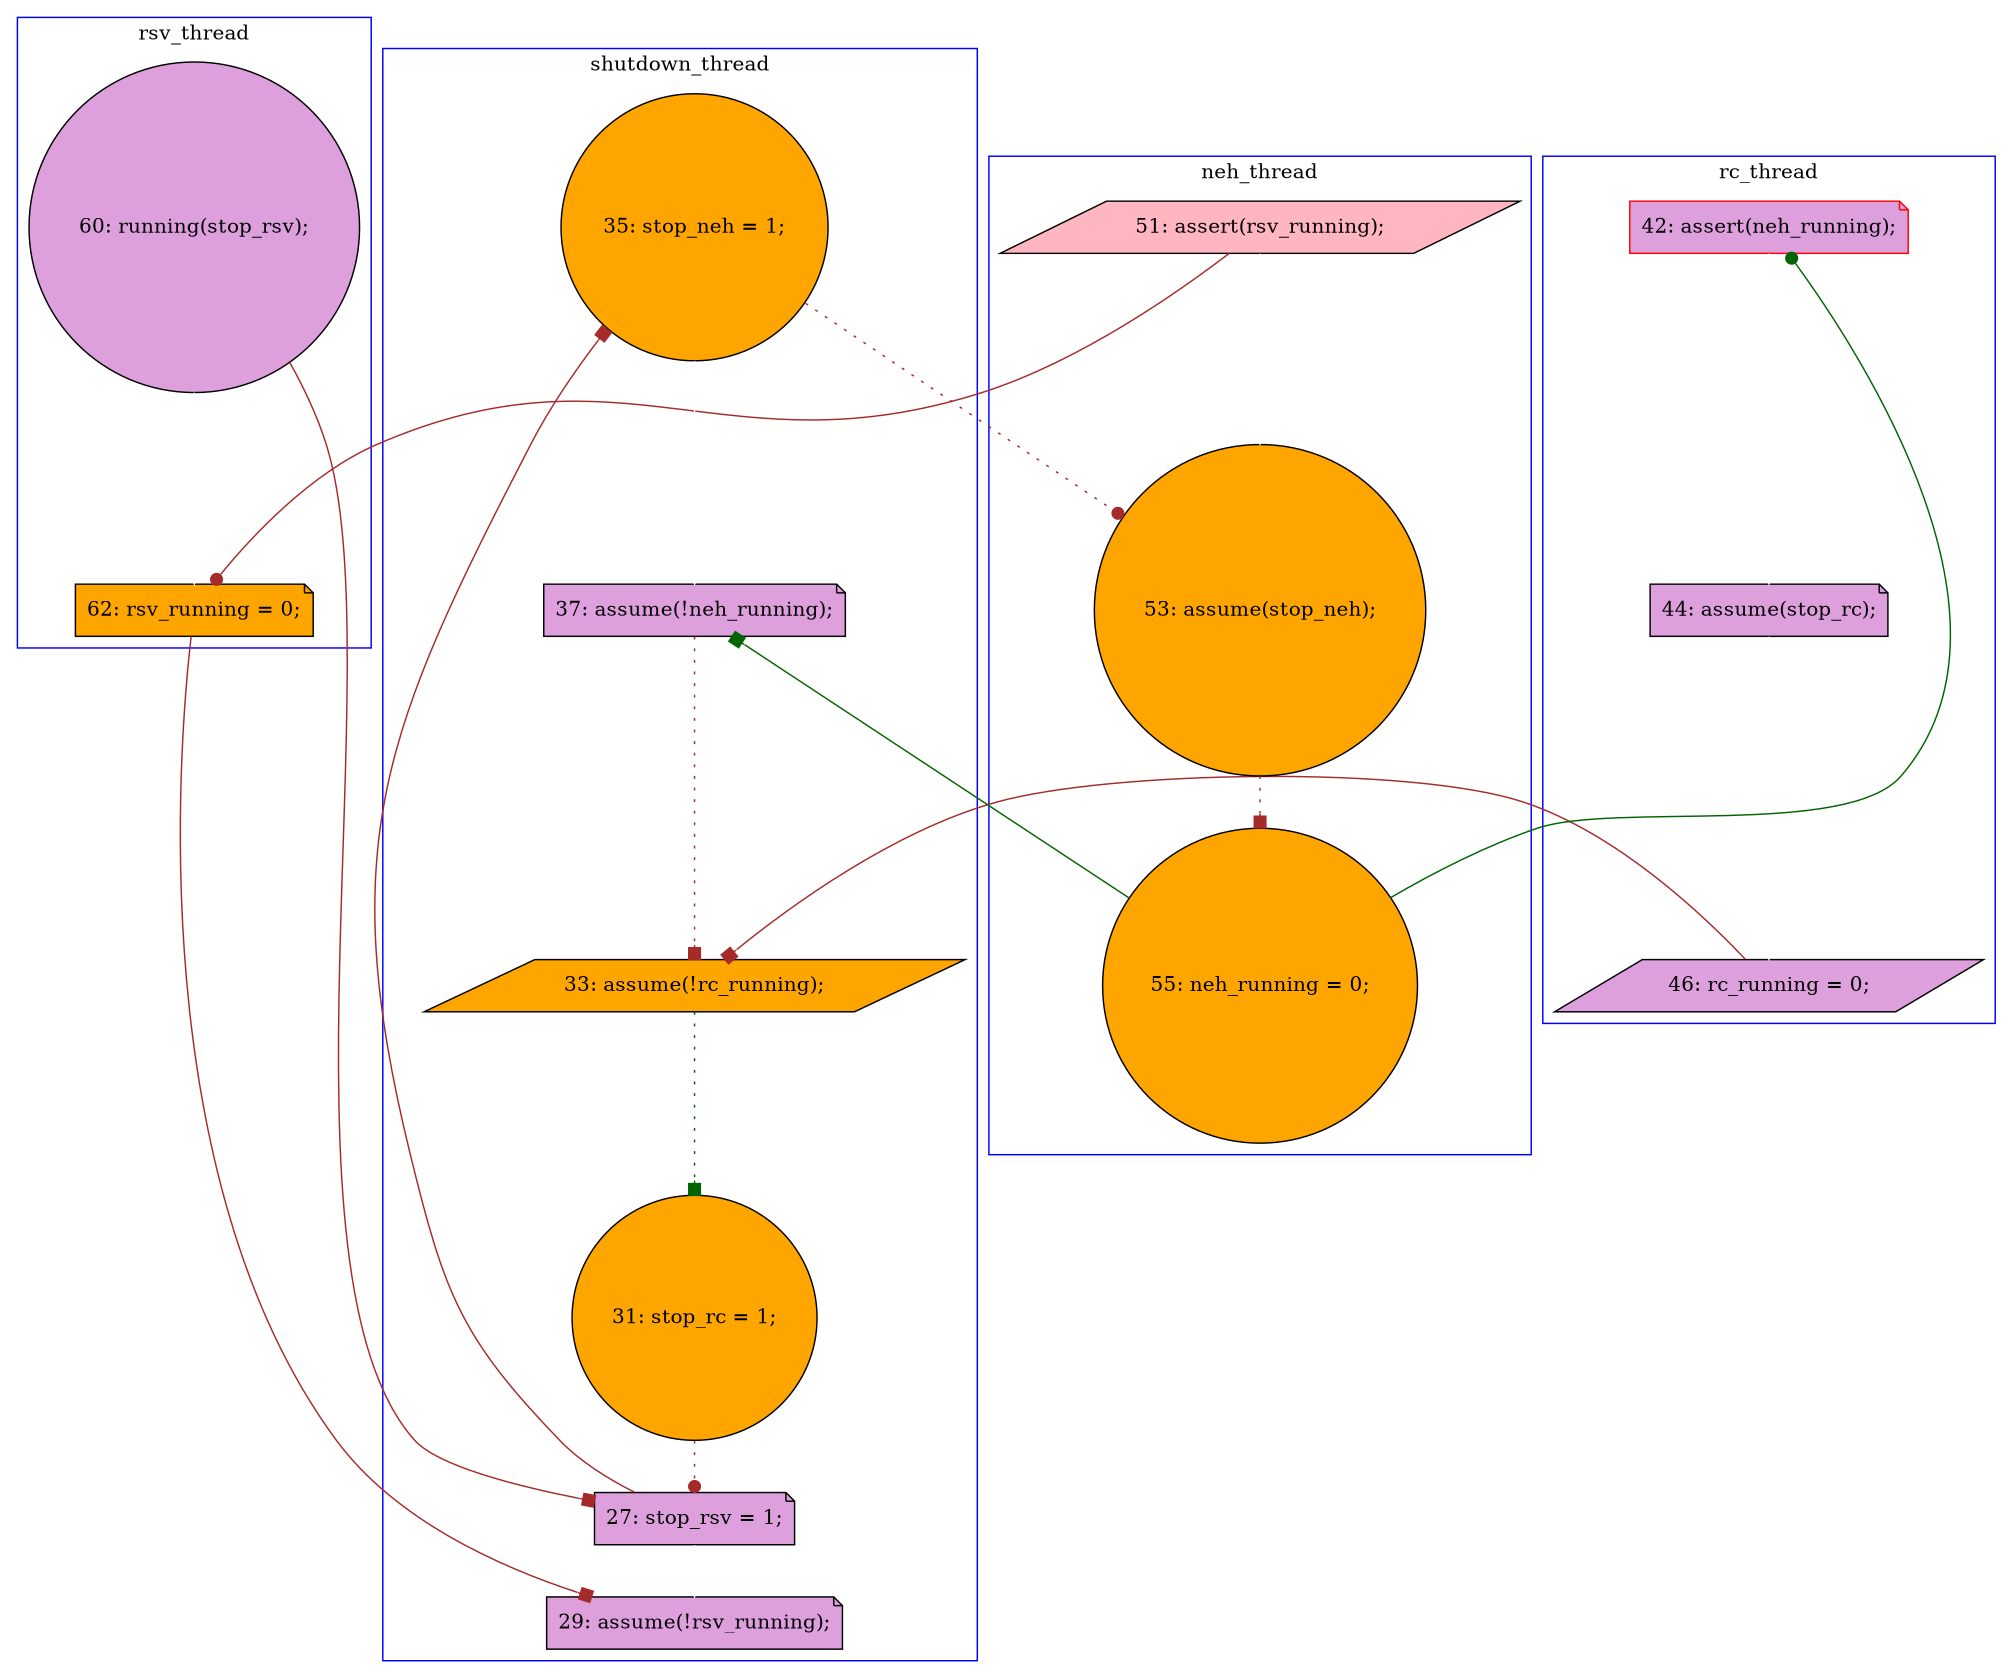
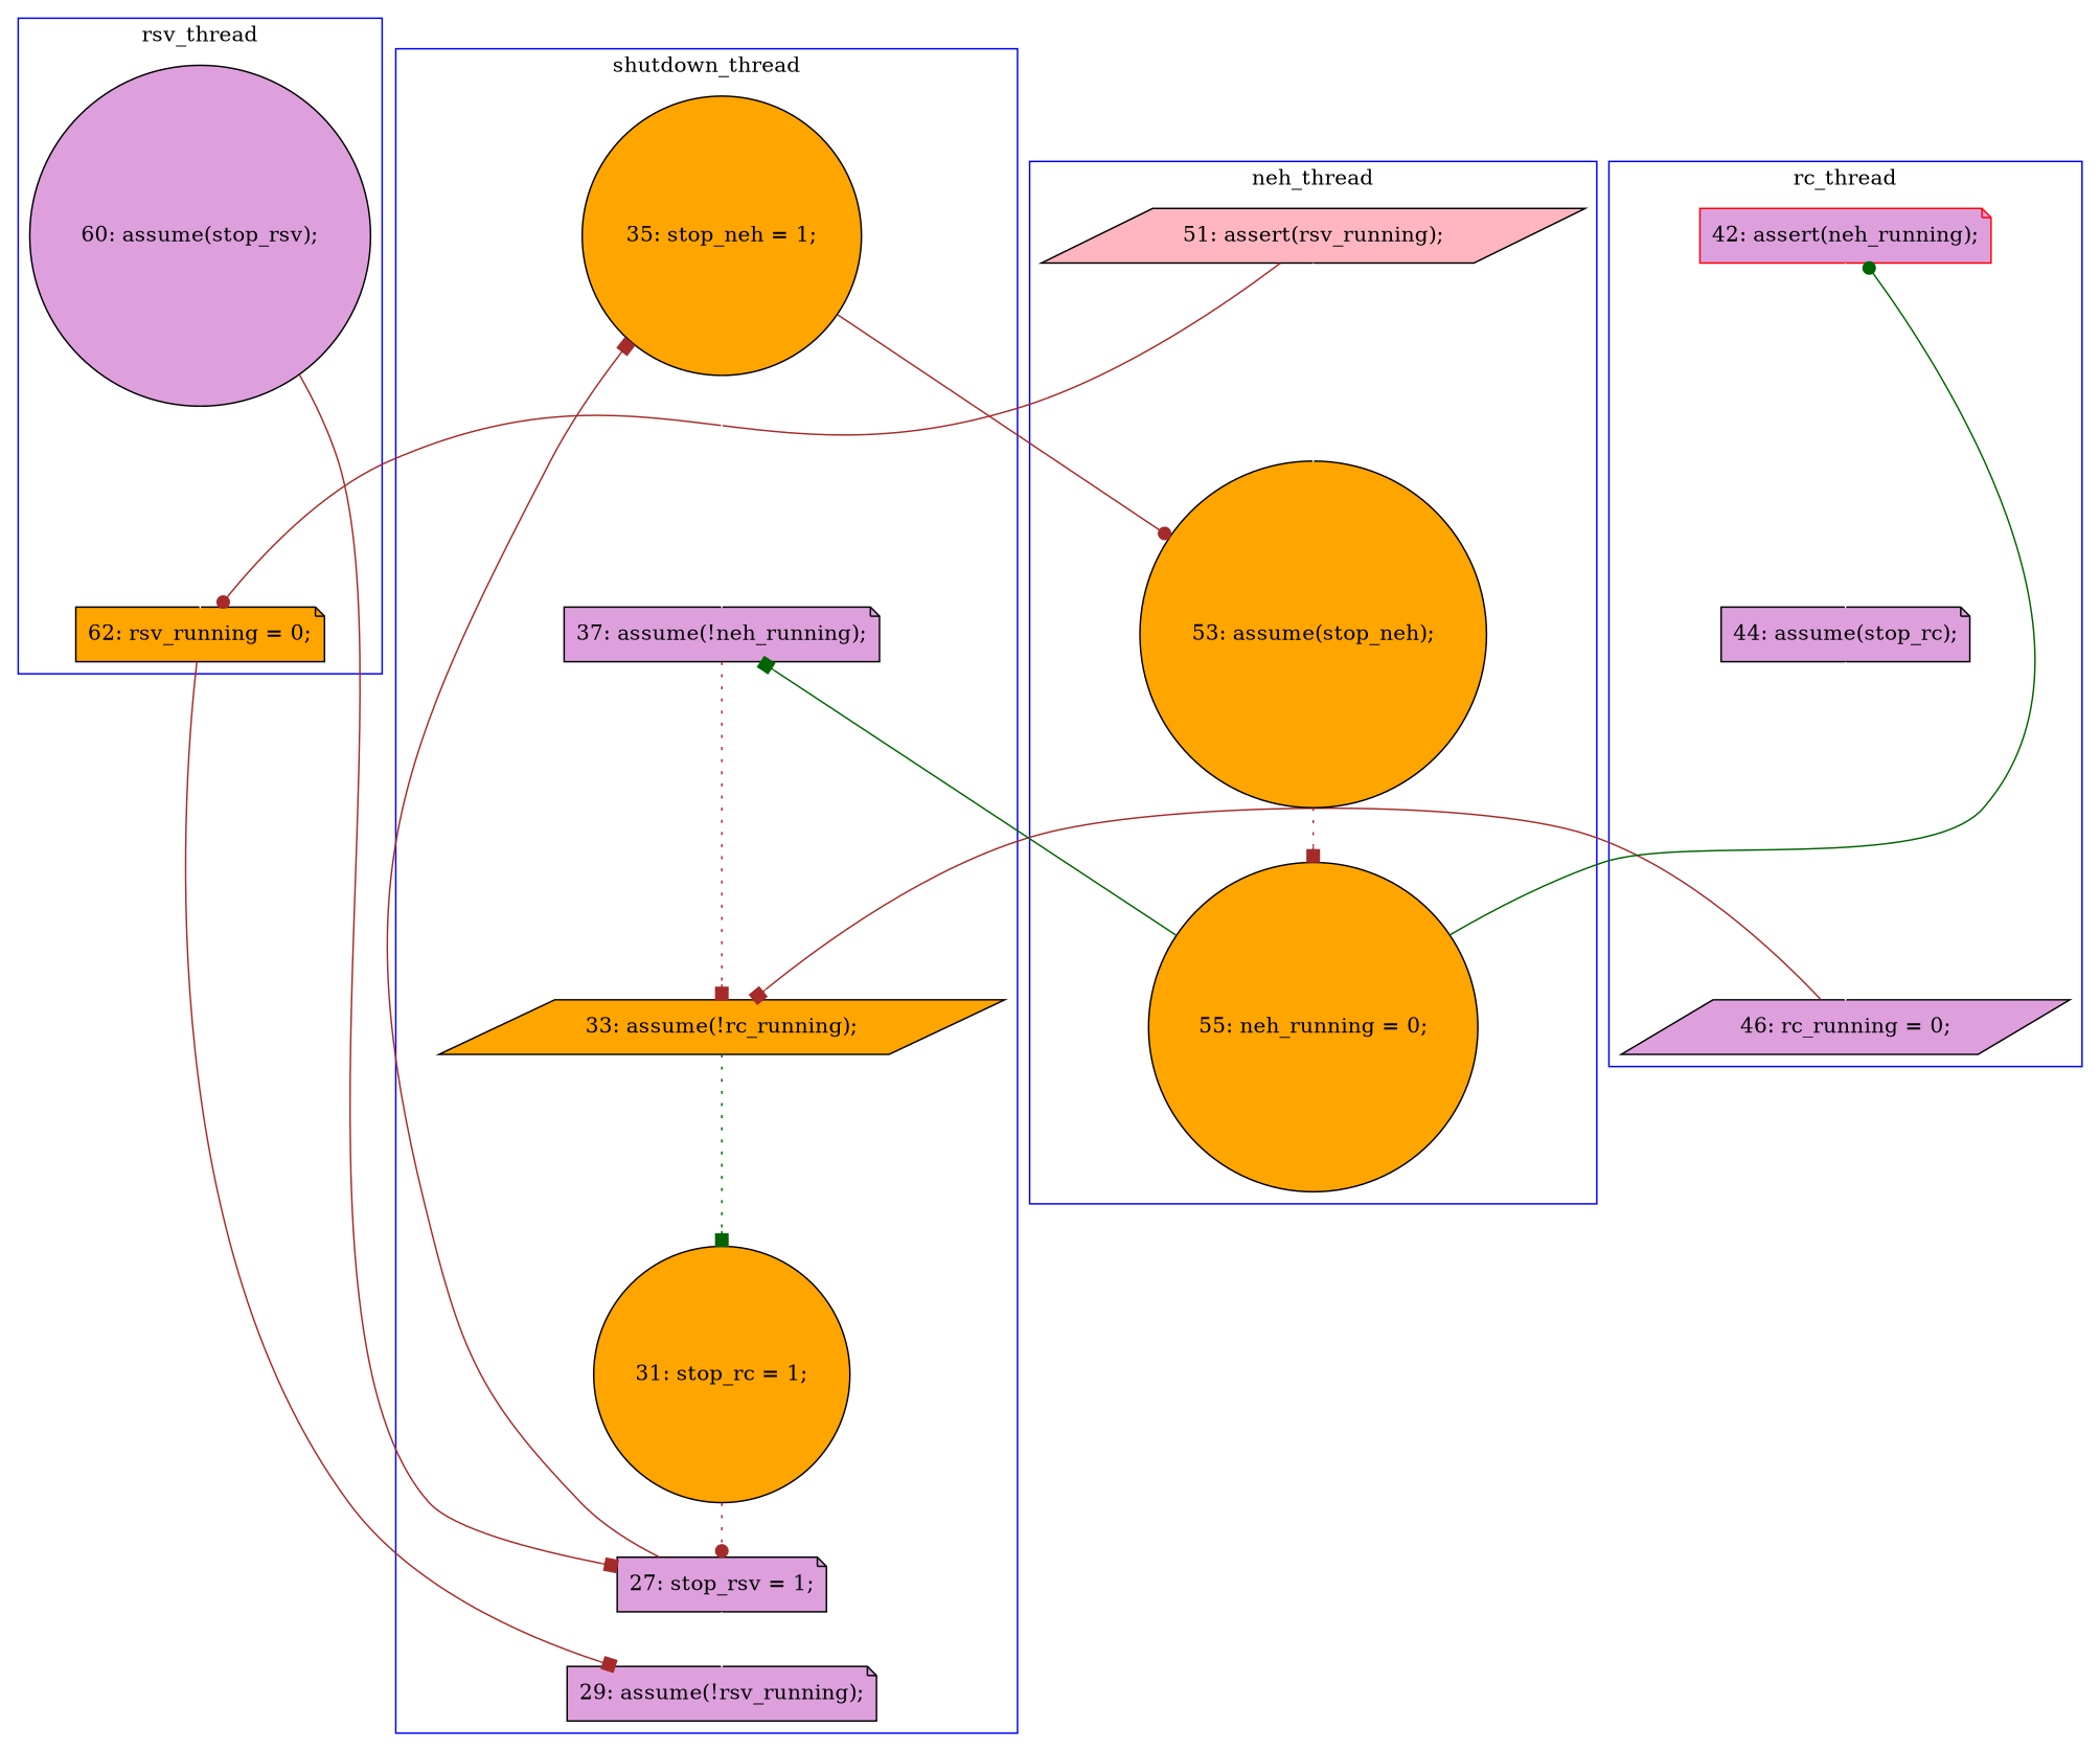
  digraph {
    node [fillcolor=plum shape=note style=filled]
    edge [color=brown style=solid arrowhead=box]
-   n1 [label="60: running(stop_rsv);" shape=circle]
+   n1 [label="60: assume(stop_rsv);" shape=circle]
    n2 [fillcolor=orange label="62: rsv_running = 0;"]
    n3 [color=red label="42: assert(neh_running);"]
    n4 [label="44: assume(stop_rc);"]
    n5 [label="46: rc_running = 0;" shape=parallelogram]
    n6 [fillcolor=orange label="53: assume(stop_neh);" shape=circle]
    n7 [fillcolor=orange label="55: neh_running = 0;" shape=circle]
    n8 [fillcolor=lightpink label="51: assert(rsv_running);" shape=parallelogram]
    n9 [fillcolor=orange label="31: stop_rc = 1;" shape=circle]
    n10 [label="27: stop_rsv = 1;"]
    n11 [fillcolor=orange label="35: stop_neh = 1;" shape=circle]
    n12 [label="37: assume(!neh_running);"]
    n13 [fillcolor=orange label="33: assume(!rc_running);" shape=parallelogram]
    n14 [label="29: assume(!rsv_running);"]
    subgraph cluster_1 {
      color=blue
      label=rsv_thread
      n1
      n2
    }
    subgraph cluster_2 {
      color=blue
      label=rc_thread
      n3
      n4
      n5
    }
    subgraph cluster_3 {
      color=blue
      label=neh_thread
      n6
      n7
      n8
    }
    subgraph cluster_4 {
      color=blue
      label=shutdown_thread
      n9
      n10
      n11
      n12
      n13
      n14
    }
    n1 -> n2 [color=white arrowhead=""]
    n1 -> n10 [constraint=false]
    n2 -> n14 [constraint=false]
    n3 -> n4 [color=white arrowhead=""]
    n4 -> n5 [color=white arrowhead=""]
    n5 -> n13 [constraint=false]
    n6 -> n7 [style=dotted]
    n7 -> n3 [arrowhead=dot color=darkgreen constraint=false]
    n7 -> n12 [color=darkgreen constraint=false]
    n8 -> n2 [arrowhead=dot constraint=false]
    n8 -> n6 [color=white arrowhead=""]
    n9 -> n10 [arrowhead=dot style=dotted]
    n10 -> n11 [constraint=false]
    n10 -> n14 [color=white arrowhead=""]
-   n11 -> n6 [arrowhead=dot constraint=false style=dotted]
+   n11 -> n6 [arrowhead=dot constraint=false]
    n11 -> n12 [color=white arrowhead=""]
    n12 -> n13 [style=dotted]
    n13 -> n9 [color=darkgreen style=dotted]
  }
